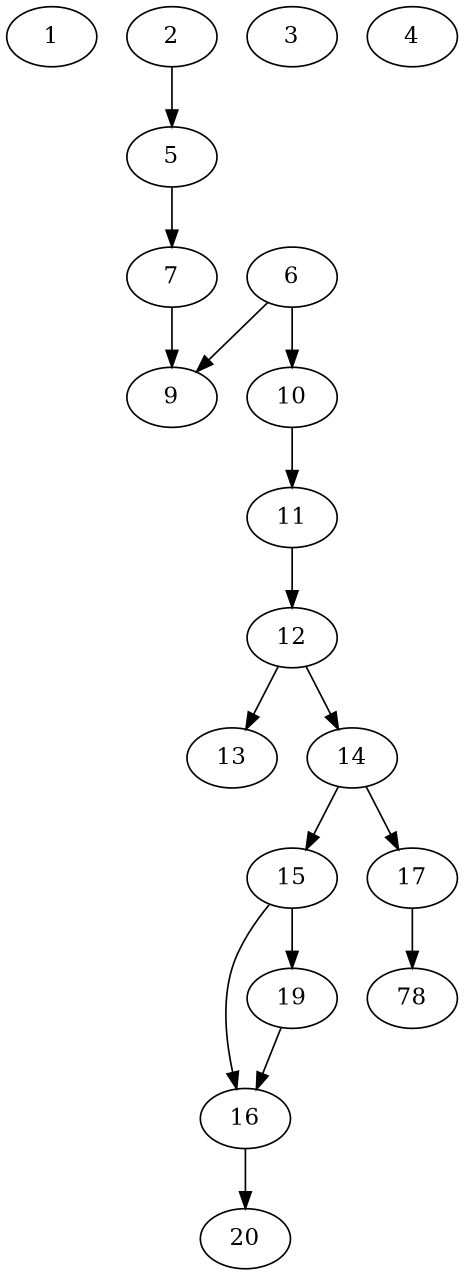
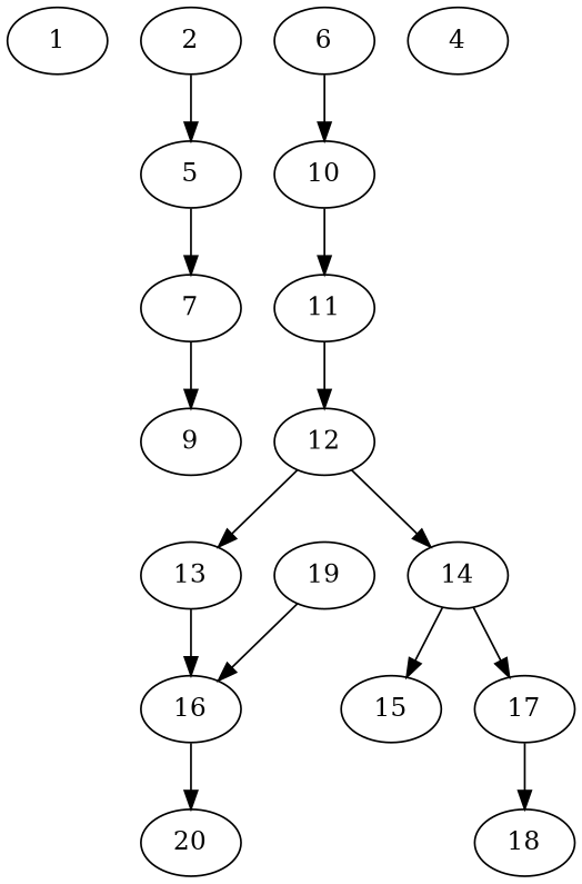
  digraph {
    node [alpha=0.10]
    1 [alpha=0.12 expect_size=23032832]
    2 [alpha=0.05 expect_size=40275968]
    5 [alpha=0.07 expect_size=34556928]
    7 [alpha=0.07 expect_size=34131968]
    6 [expect_size=41222144]
    9 [expect_size=19680256]
    10 [alpha=0.05 expect_size=20029440]
-   3 [alpha=0.06 expect_size=26243072]
    4 [alpha=0.11 expect_size=29643776]
    11 [alpha=0.08 expect_size=9536512]
    12 [alpha=0.12 expect_size=37945344]
    13 [alpha=0.13 expect_size=49422336]
    14 [alpha=0.04 expect_size=15763456]
    16 [alpha=0.16 expect_size=10967040]
    15 [alpha=0.17 expect_size=41918464]
    17 [expect_size=33714176]
    20 [alpha=0.03 expect_size=42522624]
    19 [alpha=0.20 expect_size=19426304]
-   18 [alpha=0.02 expect_size=49620992 label=78]
+   18 [alpha=0.02 expect_size=49620992]
    2 -> 5
    5 -> 7
    7 -> 9
-   6 -> 9
    6 -> 10
    10 -> 11
    11 -> 12
    12 -> 13
    12 -> 14
-   15 -> 16
+   13 -> 16
    14 -> 15
    14 -> 17
    16 -> 20
-   15 -> 19
    17 -> 18
    19 -> 16
  }
